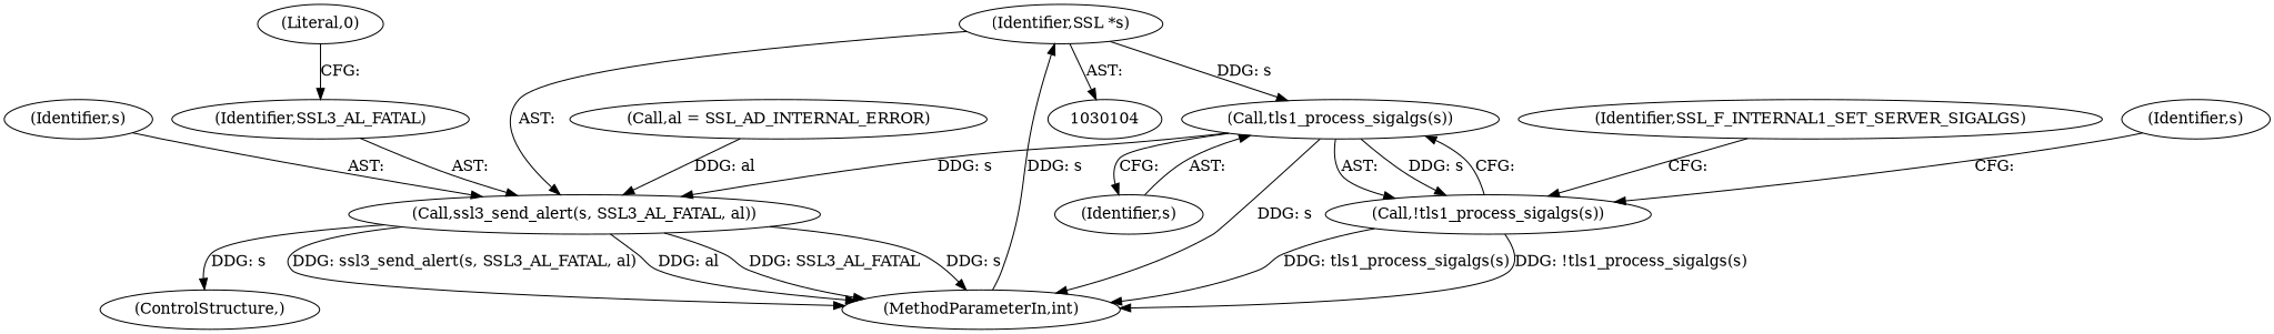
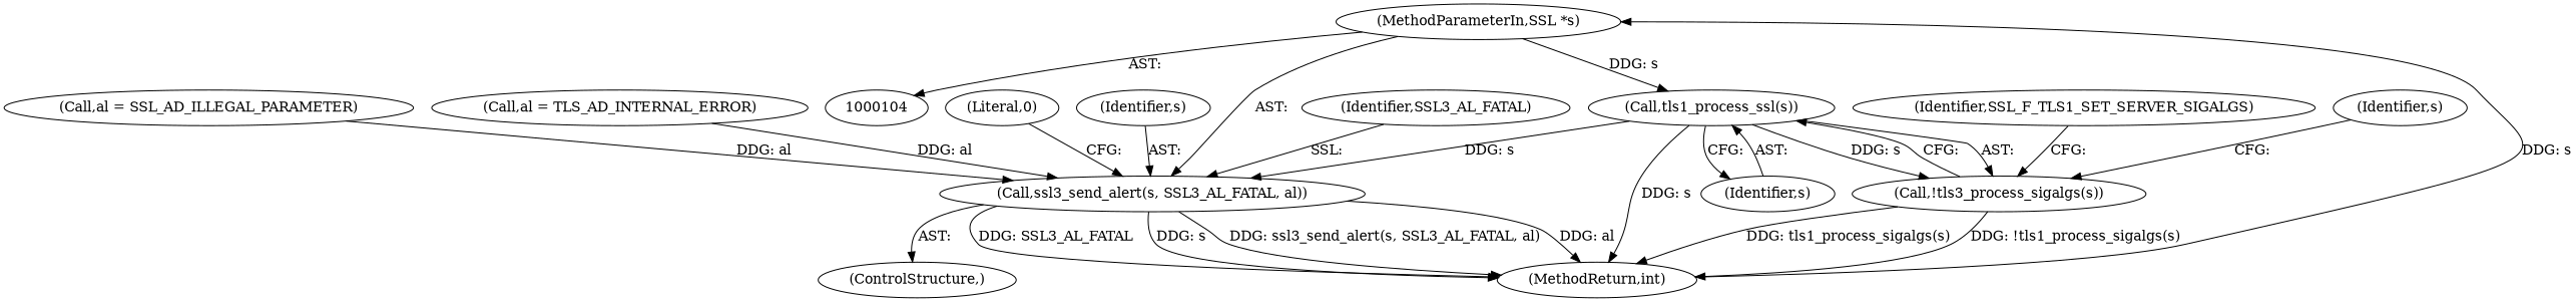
  digraph {
-   n1 [label="(Identifier,SSL *s)"]
-   n2 [label="(Call,tls1_process_sigalgs(s))"]
+   n1 [label="(MethodParameterIn,SSL *s)"]
+   n2 [label="(Call,tls1_process_ssl(s))"]
    n3 [label="(Call,ssl3_send_alert(s, SSL3_AL_FATAL, al))"]
-   1000104 [label=1030104]
-   n5 [label="(MethodParameterIn,int)"]
-   n6 [label="(Call,!tls1_process_sigalgs(s))"]
+   1000104
+   n5 [label="(MethodReturn,int)"]
+   n6 [label="(Call,!tls3_process_sigalgs(s))"]
    n7 [label="(Identifier,s)"]
    n8 [label="(ControlStructure,)"]
    n9 [label="(Identifier,SSL3_AL_FATAL)"]
    n10 [label="(Identifier,s)"]
-   n12 [label="(Call,al = SSL_AD_INTERNAL_ERROR)"]
+   n11 [label="(Call,al = SSL_AD_ILLEGAL_PARAMETER)"]
+   n12 [label="(Call,al = TLS_AD_INTERNAL_ERROR)"]
    n13 [label="(Literal,0)"]
-   n14 [label="(Identifier,SSL_F_INTERNAL1_SET_SERVER_SIGALGS)"]
+   n14 [label="(Identifier,SSL_F_TLS1_SET_SERVER_SIGALGS)"]
    n15 [label="(Identifier,s)"]
    n1 -> n2 [label="DDG: s"]
    n1 -> n3 [label="AST: "]
    n1 -> 1000104 [label="AST: "]
    n2 -> n3 [label="DDG: s"]
    n2 -> n5 [label="DDG: s"]
    n2 -> n6 [label="AST: "]
    n2 -> n6 [label="DDG: s"]
    n2 -> n7 [label="CFG: "]
    n3 -> n5 [label="DDG: SSL3_AL_FATAL"]
    n3 -> n5 [label="DDG: s"]
    n3 -> n5 [label="DDG: ssl3_send_alert(s, SSL3_AL_FATAL, al)"]
    n3 -> n5 [label="DDG: al"]
-   n3 -> n8 [label="DDG: s"]
+   n3 -> n8 [label="AST: "]
    n5 -> n1 [label="DDG: s"]
    n6 -> n2 [label="CFG: "]
    n6 -> n5 [label="DDG: tls1_process_sigalgs(s)"]
    n6 -> n5 [label="DDG: !tls1_process_sigalgs(s)"]
    n7 -> n2 [label="AST: "]
-   n9 -> n3 [label="AST: "]
+   n9 -> n3 [label="SSL: "]
    n10 -> n6 [label="CFG: "]
+   n11 -> n3 [label="DDG: al"]
    n12 -> n3 [label="DDG: al"]
-   n13 -> n9 [label="CFG: "]
+   n13 -> n3 [label="CFG: "]
    n14 -> n6 [label="CFG: "]
    n15 -> n3 [label="AST: "]
  }
